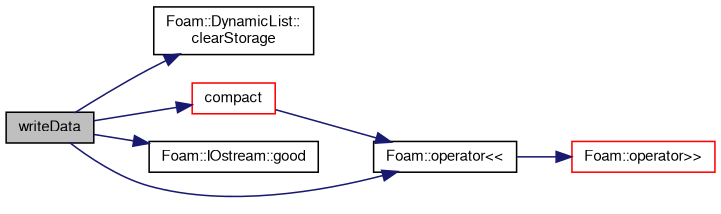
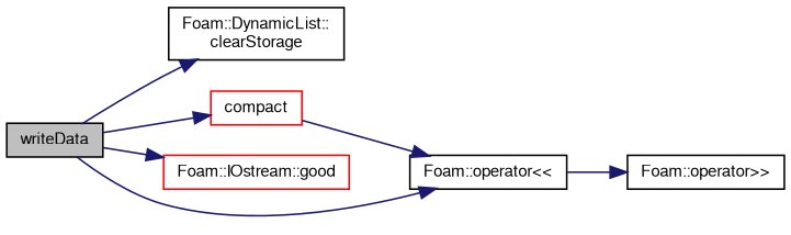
  digraph {
    rankdir=LR
    node [color=black fontname=FreeSans fontsize=10 shape=record]
    edge [color=midnightblue fontname=FreeSans fontsize=10 labelfontname=FreeSans labelfontsize=10 style=solid]
    n1 [fillcolor=grey75 fontcolor=black height=0.2 label=writeData style=filled width=0.4]
    n2 [height=0.2 label="Foam::DynamicList::\lclearStorage" width=0.4]
    n3 [color=red height=0.2 label=compact width=0.4]
-   n4 [height=0.2 label="Foam::IOstream::good" width=0.4]
+   n4 [color=red height=0.2 label="Foam::IOstream::good" width=0.4]
    n5 [height=0.2 label="Foam::operator\<\<" width=0.4]
-   n6 [color=red height=0.2 label="Foam::operator\>\>" width=0.4]
+   n6 [height=0.2 label="Foam::operator\>\>" width=0.4]
    n1 -> n2
    n1 -> n3
    n1 -> n4
    n1 -> n5
    n3 -> n5
    n5 -> n6
  }
